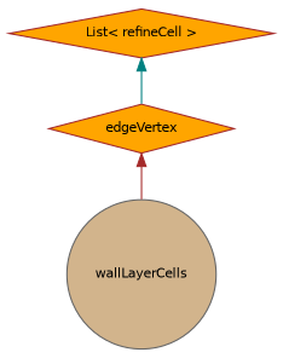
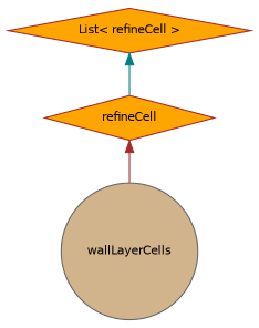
  digraph {
    node [color=brown fillcolor=orange fontname=Helvetica fontsize=10 shape=diamond style=filled]
    edge [dir=back fontname=Helvetica fontsize=10 labelfontname=Helvetica labelfontsize=10 style=solid]
    n1 [color=gray40 fillcolor=tan fontcolor=black height=0.2 label=wallLayerCells shape=circle width=0.4]
-   n2 [height=0.2 label=edgeVertex width=0.4]
+   n2 [height=0.2 label=refineCell width=0.4]
    n3 [height=0.2 label="List\< refineCell \>" width=0.4]
    n2 -> n1 [color=brown]
    n3 -> n2 [color=teal]
  }
